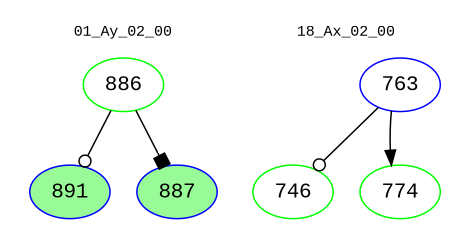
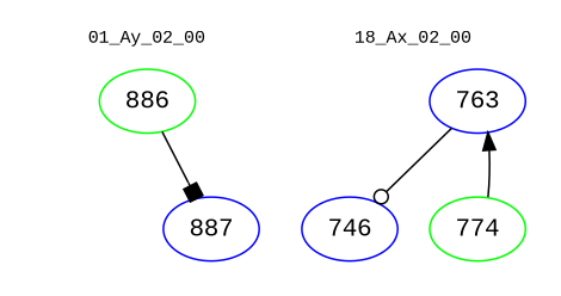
  digraph {
    fontname="Liberation Mono"
    node [color=blue fillcolor=white fontname="Liberation Mono" style=filled]
    edge [arrowhead=odot color=black fontname="Liberation Mono"]
    n1 [color=green label=886]
-   n2 [fillcolor=palegreen label=891]
-   n3 [fillcolor=palegreen label=887]
+   n3 [label=887]
    n4 [label=763]
-   n5 [color=green label=746]
+   n5 [label=746]
    n6 [color=green label=774]
    subgraph cluster_1 {
      color=white
      fontsize=10
      label="01_Ay_02_00"
      n1
-     n2
      n3
    }
    subgraph cluster_2 {
      color=white
      fontsize=10
      label="18_Ax_02_00"
      n4
      n5
      n6
    }
-   n1 -> n2
    n1 -> n3 [arrowhead=box]
    n4 -> n5
-   n4 -> n6 [arrowhead=normal]
+   n6 -> n4 [arrowhead=normal]
  }
